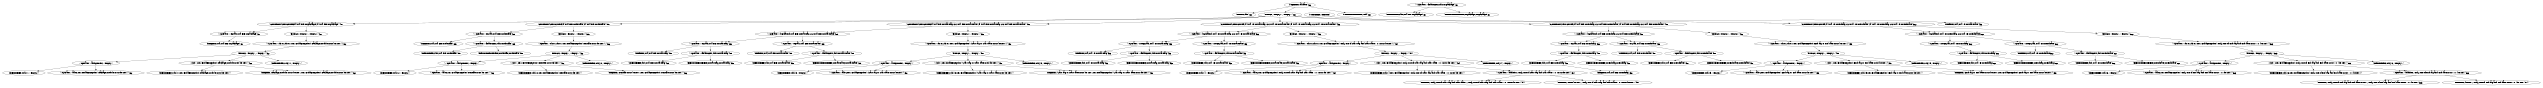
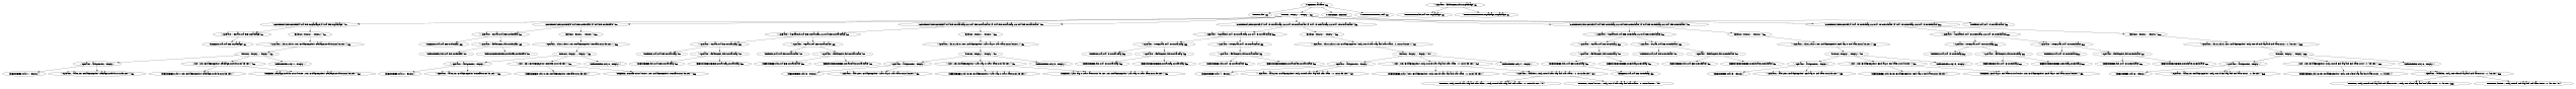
  digraph {
    n1 [label=<(METHOD,validate)<SUB>480</SUB>>]
    n2 [label=<(PARAM,this)<SUB>480</SUB>>]
    n3 [label=<(BLOCK,&lt;empty&gt;,&lt;empty&gt;)<SUB>480</SUB>>]
    n4 [label=<(MODIFIER,VIRTUAL)>]
    n5 [label=<(METHOD_RETURN,void)<SUB>480</SUB>>]
    n6 [label=<(CONTROL_STRUCTURE,if (null == m_package),if (null == m_package))<SUB>481</SUB>>]
    n7 [label=<(CONTROL_STRUCTURE,if (null == m_destfile),if (null == m_destfile))<SUB>485</SUB>>]
    n8 [label=<(CONTROL_STRUCTURE,if (null == m_startTag &amp;&amp; null == m_startDate),if (null == m_startTag &amp;&amp; null == m_startDate))<SUB>489</SUB>>]
    n9 [label=<(CONTROL_STRUCTURE,if (null != m_startTag &amp;&amp; null != m_startDate),if (null != m_startTag &amp;&amp; null != m_startDate))<SUB>493</SUB>>]
    n10 [label=<(CONTROL_STRUCTURE,if (null == m_endTag &amp;&amp; null == m_endDate),if (null == m_endTag &amp;&amp; null == m_endDate))<SUB>498</SUB>>]
    n11 [label=<(CONTROL_STRUCTURE,if (null != m_endTag &amp;&amp; null != m_endDate),if (null != m_endTag &amp;&amp; null != m_endDate))<SUB>502</SUB>>]
    n12 [label=<(LITERAL,null,null != m_startDate)<SUB>493</SUB>>]
    n13 [label=<(&lt;operator&gt;.equals,null == m_package)<SUB>481</SUB>>]
    n14 [label=<(BLOCK,&lt;empty&gt;,&lt;empty&gt;)<SUB>481</SUB>>]
    n15 [label=<(&lt;operator&gt;.equals,null == m_destfile)<SUB>485</SUB>>]
    n16 [label=<(BLOCK,&lt;empty&gt;,&lt;empty&gt;)<SUB>485</SUB>>]
    n17 [label=<(&lt;operator&gt;.logicalAnd,null == m_startTag &amp;&amp; null == m_startDate)<SUB>489</SUB>>]
    n18 [label=<(BLOCK,&lt;empty&gt;,&lt;empty&gt;)<SUB>489</SUB>>]
    n19 [label=<(&lt;operator&gt;.logicalAnd,null != m_startTag &amp;&amp; null != m_startDate)<SUB>493</SUB>>]
    n20 [label=<(BLOCK,&lt;empty&gt;,&lt;empty&gt;)<SUB>493</SUB>>]
    n21 [label=<(&lt;operator&gt;.logicalAnd,null == m_endTag &amp;&amp; null == m_endDate)<SUB>498</SUB>>]
    n22 [label=<(BLOCK,&lt;empty&gt;,&lt;empty&gt;)<SUB>498</SUB>>]
    n23 [label=<(&lt;operator&gt;.logicalAnd,null != m_endTag &amp;&amp; null != m_endDate)<SUB>502</SUB>>]
    n24 [label=<(BLOCK,&lt;empty&gt;,&lt;empty&gt;)<SUB>502</SUB>>]
    n25 [label=<(LITERAL,null,null == m_package)<SUB>481</SUB>>]
    n26 [label=<(&lt;operator&gt;.throw,throw new BuildException(&quot;Package/module must be set.&quot;);)<SUB>482</SUB>>]
    n27 [label=<(&lt;operator&gt;.fieldAccess,this.m_package)<SUB>481</SUB>>]
    n28 [label=<(IDENTIFIER,this,null == m_package)<SUB>481</SUB>>]
    n29 [label=<(FIELD_IDENTIFIER,m_package,m_package)<SUB>481</SUB>>]
    n30 [label=<(BLOCK,&lt;empty&gt;,&lt;empty&gt;)<SUB>482</SUB>>]
    n31 [label=<(&lt;operator&gt;.assignment,&lt;empty&gt;)>]
    n32 [label=<(&lt;init&gt;,new BuildException(&quot;Package/module must be set.&quot;))<SUB>482</SUB>>]
    n33 [label=<(IDENTIFIER,$obj11,&lt;empty&gt;)>]
    n34 [label=<(IDENTIFIER,$obj11,&lt;empty&gt;)>]
    n35 [label=<(&lt;operator&gt;.alloc,new BuildException(&quot;Package/module must be set.&quot;))<SUB>482</SUB>>]
    n36 [label=<(IDENTIFIER,$obj11,new BuildException(&quot;Package/module must be set.&quot;))>]
    n37 [label=<(LITERAL,&quot;Package/module must be set.&quot;,new BuildException(&quot;Package/module must be set.&quot;))<SUB>482</SUB>>]
    n38 [label=<(LITERAL,null,null == m_destfile)<SUB>485</SUB>>]
    n39 [label=<(&lt;operator&gt;.fieldAccess,this.m_destfile)<SUB>485</SUB>>]
    n40 [label=<(&lt;operator&gt;.throw,throw new BuildException(&quot;Destfile must be set.&quot;);)<SUB>486</SUB>>]
    n41 [label=<(IDENTIFIER,this,null == m_destfile)<SUB>485</SUB>>]
    n42 [label=<(FIELD_IDENTIFIER,m_destfile,m_destfile)<SUB>485</SUB>>]
    n43 [label=<(BLOCK,&lt;empty&gt;,&lt;empty&gt;)<SUB>486</SUB>>]
    n44 [label=<(&lt;operator&gt;.assignment,&lt;empty&gt;)>]
    n45 [label=<(&lt;init&gt;,new BuildException(&quot;Destfile must be set.&quot;))<SUB>486</SUB>>]
    n46 [label=<(IDENTIFIER,$obj12,&lt;empty&gt;)>]
    n47 [label=<(IDENTIFIER,$obj12,&lt;empty&gt;)>]
    n48 [label=<(&lt;operator&gt;.alloc,new BuildException(&quot;Destfile must be set.&quot;))<SUB>486</SUB>>]
    n49 [label=<(IDENTIFIER,$obj12,new BuildException(&quot;Destfile must be set.&quot;))>]
    n50 [label=<(LITERAL,&quot;Destfile must be set.&quot;,new BuildException(&quot;Destfile must be set.&quot;))<SUB>486</SUB>>]
    n51 [label=<(&lt;operator&gt;.equals,null == m_startTag)<SUB>489</SUB>>]
    n52 [label=<(&lt;operator&gt;.equals,null == m_startDate)<SUB>489</SUB>>]
    n53 [label=<(&lt;operator&gt;.throw,throw new BuildException(&quot;Start tag or start date must be set.&quot;);)<SUB>490</SUB>>]
    n54 [label=<(LITERAL,null,null == m_startTag)<SUB>489</SUB>>]
    n55 [label=<(&lt;operator&gt;.fieldAccess,this.m_startTag)<SUB>489</SUB>>]
    n56 [label=<(LITERAL,null,null == m_startDate)<SUB>489</SUB>>]
    n57 [label=<(&lt;operator&gt;.fieldAccess,this.m_startDate)<SUB>489</SUB>>]
    n58 [label=<(IDENTIFIER,this,null == m_startTag)<SUB>489</SUB>>]
    n59 [label=<(FIELD_IDENTIFIER,m_startTag,m_startTag)<SUB>489</SUB>>]
    n60 [label=<(IDENTIFIER,this,null == m_startDate)<SUB>489</SUB>>]
    n61 [label=<(FIELD_IDENTIFIER,m_startDate,m_startDate)<SUB>489</SUB>>]
    n62 [label=<(BLOCK,&lt;empty&gt;,&lt;empty&gt;)<SUB>490</SUB>>]
    n63 [label=<(&lt;operator&gt;.assignment,&lt;empty&gt;)>]
    n64 [label=<(&lt;init&gt;,new BuildException(&quot;Start tag or start date must be set.&quot;))<SUB>490</SUB>>]
    n65 [label=<(IDENTIFIER,$obj13,&lt;empty&gt;)>]
    n66 [label=<(IDENTIFIER,$obj13,&lt;empty&gt;)>]
    n67 [label=<(&lt;operator&gt;.alloc,new BuildException(&quot;Start tag or start date must be set.&quot;))<SUB>490</SUB>>]
    n68 [label=<(IDENTIFIER,$obj13,new BuildException(&quot;Start tag or start date must be set.&quot;))>]
    n69 [label=<(LITERAL,&quot;Start tag or start date must be set.&quot;,new BuildException(&quot;Start tag or start date must be set.&quot;))<SUB>490</SUB>>]
    n70 [label=<(&lt;operator&gt;.notEquals,null != m_startTag)<SUB>493</SUB>>]
    n71 [label=<(&lt;operator&gt;.notEquals,null != m_startDate)<SUB>493</SUB>>]
    n72 [label=<(&lt;operator&gt;.throw,throw new BuildException(&quot;Only one of start tag and start date &quot; + &quot;must be set.&quot;);)<SUB>494</SUB>>]
    n73 [label=<(LITERAL,null,null != m_startTag)<SUB>493</SUB>>]
    n74 [label=<(&lt;operator&gt;.fieldAccess,this.m_startTag)<SUB>493</SUB>>]
    n75 [label=<(&lt;operator&gt;.fieldAccess,this.m_startDate)<SUB>493</SUB>>]
    n76 [label=<(IDENTIFIER,this,null != m_startTag)<SUB>493</SUB>>]
    n77 [label=<(FIELD_IDENTIFIER,m_startTag,m_startTag)<SUB>493</SUB>>]
    n78 [label=<(IDENTIFIER,this,null != m_startDate)<SUB>493</SUB>>]
    n79 [label=<(FIELD_IDENTIFIER,m_startDate,m_startDate)<SUB>493</SUB>>]
    n80 [label=<(BLOCK,&lt;empty&gt;,&lt;empty&gt;)<SUB>494</SUB>>]
    n81 [label=<(&lt;operator&gt;.assignment,&lt;empty&gt;)>]
    n82 [label=<(&lt;init&gt;,new BuildException(&quot;Only one of start tag and start date &quot; + &quot;must be set.&quot;))<SUB>494</SUB>>]
    n83 [label=<(IDENTIFIER,$obj14,&lt;empty&gt;)>]
    n84 [label=<(IDENTIFIER,$obj14,&lt;empty&gt;)>]
    n85 [label=<(&lt;operator&gt;.alloc,new BuildException(&quot;Only one of start tag and start date &quot; + &quot;must be set.&quot;))<SUB>494</SUB>>]
    n86 [label=<(IDENTIFIER,$obj14,new BuildException(&quot;Only one of start tag and start date &quot; + &quot;must be set.&quot;))>]
    n87 [label=<(&lt;operator&gt;.addition,&quot;Only one of start tag and start date &quot; + &quot;must be set.&quot;)<SUB>494</SUB>>]
    n88 [label=<(LITERAL,&quot;Only one of start tag and start date &quot;,&quot;Only one of start tag and start date &quot; + &quot;must be set.&quot;)<SUB>494</SUB>>]
    n89 [label=<(LITERAL,&quot;must be set.&quot;,&quot;Only one of start tag and start date &quot; + &quot;must be set.&quot;)<SUB>495</SUB>>]
    n90 [label=<(&lt;operator&gt;.equals,null == m_endTag)<SUB>498</SUB>>]
    n91 [label=<(&lt;operator&gt;.equals,null == m_endDate)<SUB>498</SUB>>]
    n92 [label=<(&lt;operator&gt;.throw,throw new BuildException(&quot;End tag or end date must be set.&quot;);)<SUB>499</SUB>>]
    n93 [label=<(&lt;operator&gt;.fieldAccess,this.m_endTag)<SUB>498</SUB>>]
    n94 [label=<(LITERAL,null,null == m_endDate)<SUB>498</SUB>>]
    n95 [label=<(&lt;operator&gt;.fieldAccess,this.m_endDate)<SUB>498</SUB>>]
    n96 [label=<(LITERAL,null,null == m_endTag)<SUB>498</SUB>>]
    n97 [label=<(IDENTIFIER,this,null == m_endTag)<SUB>498</SUB>>]
    n98 [label=<(FIELD_IDENTIFIER,m_endTag,m_endTag)<SUB>498</SUB>>]
    n99 [label=<(IDENTIFIER,this,null == m_endDate)<SUB>498</SUB>>]
    n100 [label=<(FIELD_IDENTIFIER,m_endDate,m_endDate)<SUB>498</SUB>>]
    n101 [label=<(BLOCK,&lt;empty&gt;,&lt;empty&gt;)<SUB>499</SUB>>]
    n102 [label=<(&lt;operator&gt;.assignment,&lt;empty&gt;)>]
    n103 [label=<(&lt;init&gt;,new BuildException(&quot;End tag or end date must be set.&quot;))<SUB>499</SUB>>]
    n104 [label=<(IDENTIFIER,$obj15,&lt;empty&gt;)>]
    n105 [label=<(IDENTIFIER,$obj15,&lt;empty&gt;)>]
    n106 [label=<(&lt;operator&gt;.alloc,new BuildException(&quot;End tag or end date must be set.&quot;))<SUB>499</SUB>>]
    n107 [label=<(IDENTIFIER,$obj15,new BuildException(&quot;End tag or end date must be set.&quot;))>]
    n108 [label=<(LITERAL,&quot;End tag or end date must be set.&quot;,new BuildException(&quot;End tag or end date must be set.&quot;))<SUB>499</SUB>>]
    n109 [label=<(&lt;operator&gt;.notEquals,null != m_endTag)<SUB>502</SUB>>]
    n110 [label=<(&lt;operator&gt;.notEquals,null != m_endDate)<SUB>502</SUB>>]
    n111 [label=<(&lt;operator&gt;.throw,throw new BuildException(&quot;Only one of end tag and end date must &quot; + &quot;be set.&quot;);)<SUB>503</SUB>>]
+   n112 [label=<(LITERAL,null,null != m_endTag)<SUB>502</SUB>>]
    n113 [label=<(&lt;operator&gt;.fieldAccess,this.m_endTag)<SUB>502</SUB>>]
    n114 [label=<(LITERAL,null,null != m_endDate)<SUB>502</SUB>>]
    n115 [label=<(&lt;operator&gt;.fieldAccess,this.m_endDate)<SUB>502</SUB>>]
    n116 [label=<(IDENTIFIER,this,null != m_endTag)<SUB>502</SUB>>]
    n117 [label=<(FIELD_IDENTIFIER,m_endTag,m_endTag)<SUB>502</SUB>>]
    n118 [label=<(IDENTIFIER,this,null != m_endDate)<SUB>502</SUB>>]
    n119 [label=<(FIELD_IDENTIFIER,m_endDate,m_endDate)<SUB>502</SUB>>]
    n120 [label=<(BLOCK,&lt;empty&gt;,&lt;empty&gt;)<SUB>503</SUB>>]
    n121 [label=<(&lt;operator&gt;.assignment,&lt;empty&gt;)>]
    n122 [label=<(&lt;init&gt;,new BuildException(&quot;Only one of end tag and end date must &quot; + &quot;be set.&quot;))<SUB>503</SUB>>]
    n123 [label=<(IDENTIFIER,$obj16,&lt;empty&gt;)>]
    n124 [label=<(IDENTIFIER,$obj16,&lt;empty&gt;)>]
    n125 [label=<(&lt;operator&gt;.alloc,new BuildException(&quot;Only one of end tag and end date must &quot; + &quot;be set.&quot;))<SUB>503</SUB>>]
    n126 [label=<(IDENTIFIER,$obj16,new BuildException(&quot;Only one of end tag and end date must &quot; + &quot;be set.&quot;))>]
    n127 [label=<(&lt;operator&gt;.addition,&quot;Only one of end tag and end date must &quot; + &quot;be set.&quot;)<SUB>503</SUB>>]
    n128 [label=<(LITERAL,&quot;Only one of end tag and end date must &quot;,&quot;Only one of end tag and end date must &quot; + &quot;be set.&quot;)<SUB>503</SUB>>]
    n129 [label=<(LITERAL,&quot;be set.&quot;,&quot;Only one of end tag and end date must &quot; + &quot;be set.&quot;)<SUB>504</SUB>>]
    n1 -> n2
    n1 -> n3
+   n1 -> n4
    n1 -> n5
    n3 -> n6
    n3 -> n7
    n3 -> n8
    n3 -> n9
    n3 -> n10
    n3 -> n11
    n4 -> n12
    n6 -> n13
    n6 -> n14
    n7 -> n15
    n7 -> n16
    n8 -> n17
    n8 -> n18
    n9 -> n19
    n9 -> n20
    n10 -> n21
    n10 -> n22
    n11 -> n23
    n11 -> n24
    n13 -> n25
    n14 -> n26
    n15 -> n38
    n15 -> n39
    n16 -> n40
    n17 -> n51
    n17 -> n52
    n18 -> n53
    n19 -> n70
    n19 -> n71
    n20 -> n72
    n21 -> n90
    n21 -> n91
    n22 -> n92
    n23 -> n109
    n23 -> n110
    n24 -> n111
    n26 -> n30
    n27 -> n28
    n27 -> n29
    n30 -> n31
    n30 -> n32
    n30 -> n33
    n31 -> n34
    n31 -> n35
    n32 -> n36
    n32 -> n37
    n39 -> n41
    n39 -> n42
    n40 -> n43
    n43 -> n44
    n43 -> n45
    n43 -> n46
    n44 -> n47
    n44 -> n48
    n45 -> n49
    n45 -> n50
    n51 -> n54
    n51 -> n55
    n52 -> n56
    n52 -> n57
    n53 -> n62
    n55 -> n58
    n55 -> n59
    n57 -> n60
    n57 -> n61
    n62 -> n63
    n62 -> n64
    n62 -> n65
    n63 -> n66
    n63 -> n67
    n64 -> n68
    n64 -> n69
    n70 -> n73
    n70 -> n74
    n71 -> n75
    n72 -> n80
    n74 -> n76
    n74 -> n77
    n75 -> n78
    n75 -> n79
    n80 -> n81
    n80 -> n82
    n80 -> n83
    n81 -> n84
    n81 -> n85
    n82 -> n86
    n82 -> n87
    n87 -> n88
    n87 -> n89
    n90 -> n93
    n91 -> n94
    n91 -> n95
    n92 -> n101
    n93 -> n97
    n93 -> n98
    n95 -> n99
    n95 -> n100
    n97 -> n96
    n101 -> n102
    n101 -> n103
    n101 -> n104
    n102 -> n105
    n102 -> n106
    n103 -> n107
    n103 -> n108
+   n109 -> n112
    n109 -> n113
    n110 -> n114
    n110 -> n115
    n111 -> n120
    n113 -> n116
    n113 -> n117
    n115 -> n118
    n115 -> n119
    n120 -> n121
    n120 -> n122
    n120 -> n123
    n121 -> n124
    n121 -> n125
    n122 -> n126
    n122 -> n127
    n127 -> n128
    n127 -> n129
  }
